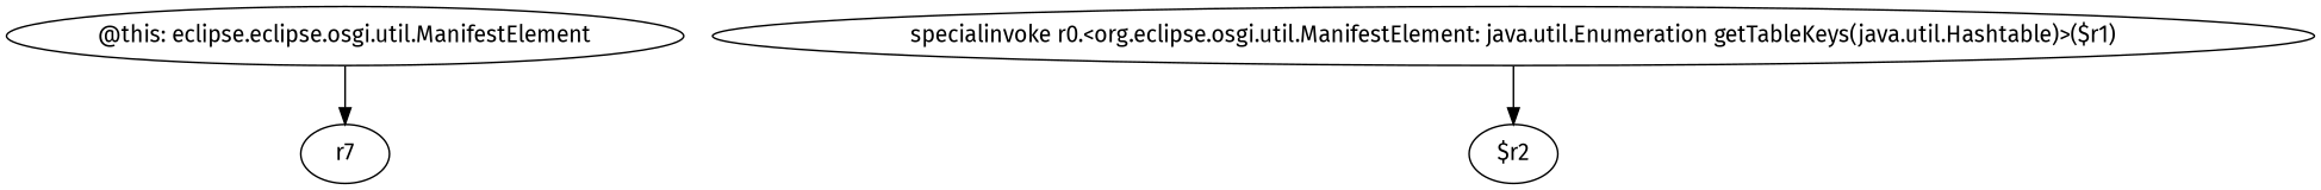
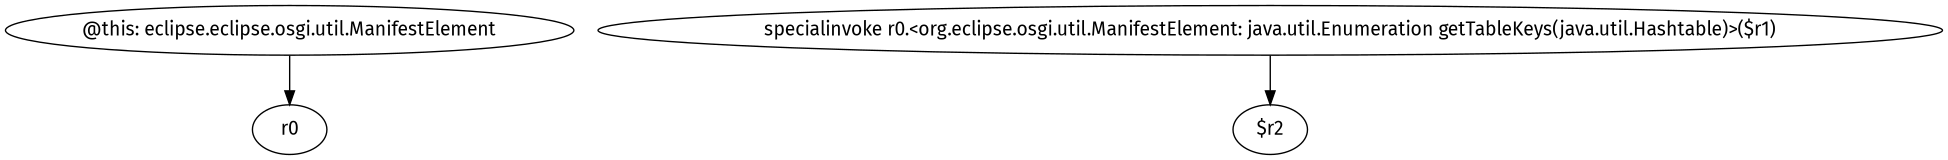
  digraph {
    fontname="Fira Sans"
    node [fontname="Fira Sans"]
    edge [fontname="Fira Sans"]
    n1 [label="@this: eclipse.eclipse.osgi.util.ManifestElement"]
-   n2 [label=r7]
+   n2 [label=r0]
    n3 [label="specialinvoke r0.<org.eclipse.osgi.util.ManifestElement: java.util.Enumeration getTableKeys(java.util.Hashtable)>($r1)"]
    n4 [label="$r2"]
    n1 -> n2
    n3 -> n4
  }
